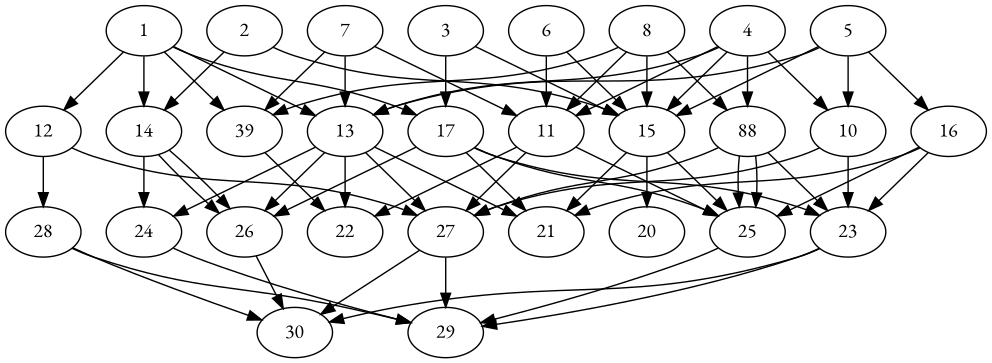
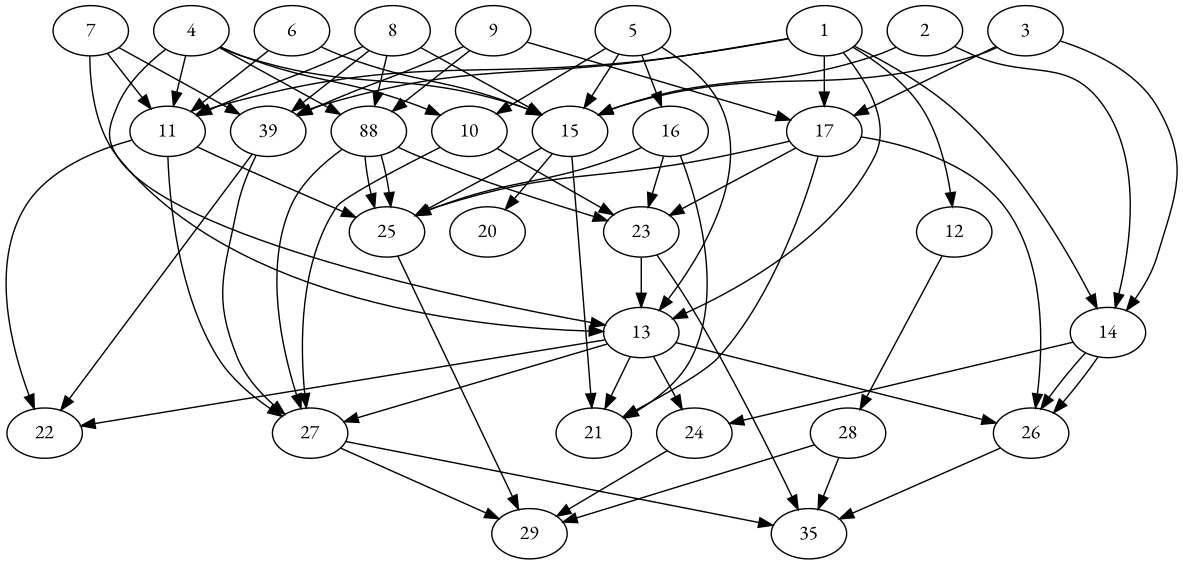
  digraph {
    fontname="EB Garamond"
    node [alpha=0.18 fontname="EB Garamond"]
    edge [fontname="EB Garamond"]
    1 [alpha=0.08 expect_size=29889536]
    11 [alpha=0.09 expect_size=5583872]
    12 [alpha=0.19 expect_size=24566784]
    13 [alpha=0.07 expect_size=14596096]
    14 [alpha=0.07 expect_size=14536704]
    17 [alpha=0.17 expect_size=19575808]
    n7 [alpha=0.17 expect_size=13666304 label=39]
    22 [alpha=0.03 expect_size=41328640]
    27 [alpha=0.08 expect_size=45643776]
    25 [alpha=0.06 expect_size=25172992]
    28 [alpha=0.10 expect_size=37964800]
    21 [alpha=0.04 expect_size=19482624]
    24 [alpha=0.12 expect_size=8892416]
    26 [alpha=0.01 expect_size=44000256]
    23 [alpha=0.03 expect_size=39684096]
    29 [expect_size=33992704]
-   30 [alpha=0.19 expect_size=27736064]
+   30 [alpha=0.19 expect_size=27736064 label=35]
    2 [alpha=0.16 expect_size=31191040]
    15 [alpha=0.08 expect_size=38991872]
    20 [alpha=0.15 expect_size=9267200]
    3 [alpha=0.20 expect_size=51790848]
    4 [alpha=0.10 expect_size=29815808]
    10 [alpha=0.04 expect_size=36268032]
    n24 [expect_size=30059520 label=88]
    5 [alpha=0.13 expect_size=15337472]
    16 [alpha=0.01 expect_size=23244800]
    6 [expect_size=7612416]
    7 [alpha=0.04 expect_size=33085440]
    8 [alpha=0.13 expect_size=42217472]
+   9 [expect_size=18465792]
+   1 -> 11
    1 -> 12
    1 -> 13
    1 -> 14
    1 -> 17
    1 -> n7
    11 -> 22
    11 -> 27
    11 -> 25
    12 -> 28
    13 -> 22
    13 -> 27
    13 -> 21
    13 -> 24
    13 -> 26
    14 -> 24
    14 -> 26
    14 -> 26
    17 -> 25
    17 -> 21
    17 -> 26
    17 -> 23
    n7 -> 22
-   12 -> 27
+   n7 -> 27
    27 -> 29
    27 -> 30
    25 -> 29
    28 -> 29
    28 -> 30
    24 -> 29
    26 -> 30
-   23 -> 29
+   23 -> 13
    23 -> 30
    2 -> 14
    2 -> 15
    15 -> 25
    15 -> 21
    15 -> 20
+   3 -> 14
    3 -> 17
    3 -> 15
    4 -> 11
    4 -> 13
    4 -> 15
    4 -> 10
    4 -> n24
    10 -> 27
    10 -> 23
    n24 -> 27
    n24 -> 25
    n24 -> 25
    n24 -> 23
    5 -> 13
    5 -> 15
    5 -> 10
    5 -> 16
    16 -> 25
    16 -> 21
    16 -> 23
    6 -> 11
    6 -> 15
    7 -> 11
    7 -> 13
    7 -> n7
    8 -> 11
    8 -> n7
    8 -> 15
    8 -> n24
+   9 -> 17
+   9 -> n7
+   9 -> n24
  }
